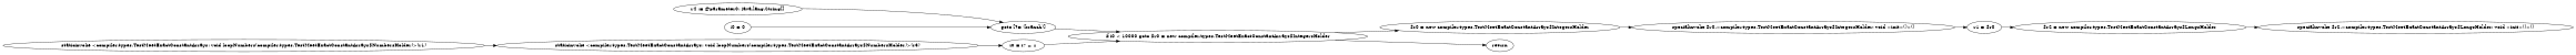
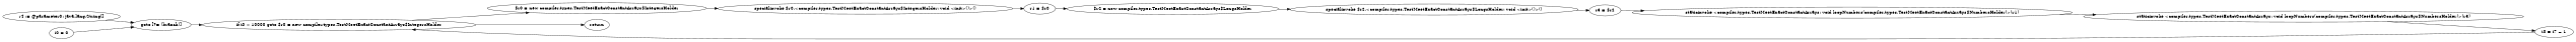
  digraph {
    rankdir=LR
    "r4 := @parameter0: java.lang.String[]"
    "goto [?= (branch)]"
    "i0 = 0"
    "if i0 < 10000 goto $r0 = new compiler.types.TestMeetExactConstantArrays$IntegersHolder"
    "$r0 = new compiler.types.TestMeetExactConstantArrays$IntegersHolder"
    return
    "specialinvoke $r0.<compiler.types.TestMeetExactConstantArrays$IntegersHolder: void <init>()>()"
    "r1 = $r0"
    "$r2 = new compiler.types.TestMeetExactConstantArrays$LongsHolder"
    "specialinvoke $r2.<compiler.types.TestMeetExactConstantArrays$LongsHolder: void <init>()>()"
+   "r3 = $r2"
    "staticinvoke <compiler.types.TestMeetExactConstantArrays: void loopNumbers(compiler.types.TestMeetExactConstantArrays$NumbersHolder)>(r1)"
    "staticinvoke <compiler.types.TestMeetExactConstantArrays: void loopNumbers(compiler.types.TestMeetExactConstantArrays$NumbersHolder)>(r3)"
    n14 [label="i0 = i7 + 1"]
    "r4 := @parameter0: java.lang.String[]" -> "goto [?= (branch)]"
    "goto [?= (branch)]" -> "if i0 < 10000 goto $r0 = new compiler.types.TestMeetExactConstantArrays$IntegersHolder"
    "i0 = 0" -> "goto [?= (branch)]"
    "if i0 < 10000 goto $r0 = new compiler.types.TestMeetExactConstantArrays$IntegersHolder" -> "$r0 = new compiler.types.TestMeetExactConstantArrays$IntegersHolder"
    "if i0 < 10000 goto $r0 = new compiler.types.TestMeetExactConstantArrays$IntegersHolder" -> return
    "$r0 = new compiler.types.TestMeetExactConstantArrays$IntegersHolder" -> "specialinvoke $r0.<compiler.types.TestMeetExactConstantArrays$IntegersHolder: void <init>()>()"
    "specialinvoke $r0.<compiler.types.TestMeetExactConstantArrays$IntegersHolder: void <init>()>()" -> "r1 = $r0"
    "r1 = $r0" -> "$r2 = new compiler.types.TestMeetExactConstantArrays$LongsHolder"
    "$r2 = new compiler.types.TestMeetExactConstantArrays$LongsHolder" -> "specialinvoke $r2.<compiler.types.TestMeetExactConstantArrays$LongsHolder: void <init>()>()"
+   "specialinvoke $r2.<compiler.types.TestMeetExactConstantArrays$LongsHolder: void <init>()>()" -> "r3 = $r2"
+   "r3 = $r2" -> "staticinvoke <compiler.types.TestMeetExactConstantArrays: void loopNumbers(compiler.types.TestMeetExactConstantArrays$NumbersHolder)>(r1)"
    "staticinvoke <compiler.types.TestMeetExactConstantArrays: void loopNumbers(compiler.types.TestMeetExactConstantArrays$NumbersHolder)>(r1)" -> "staticinvoke <compiler.types.TestMeetExactConstantArrays: void loopNumbers(compiler.types.TestMeetExactConstantArrays$NumbersHolder)>(r3)"
    "staticinvoke <compiler.types.TestMeetExactConstantArrays: void loopNumbers(compiler.types.TestMeetExactConstantArrays$NumbersHolder)>(r3)" -> n14
    n14 -> "if i0 < 10000 goto $r0 = new compiler.types.TestMeetExactConstantArrays$IntegersHolder"
  }
